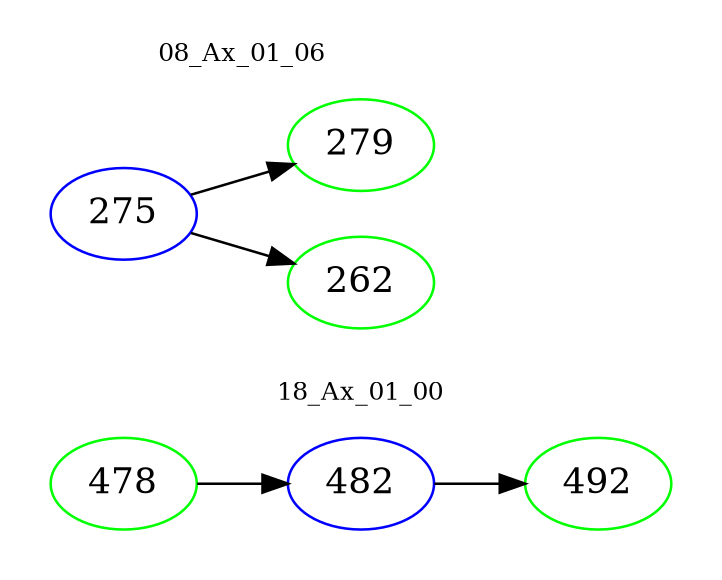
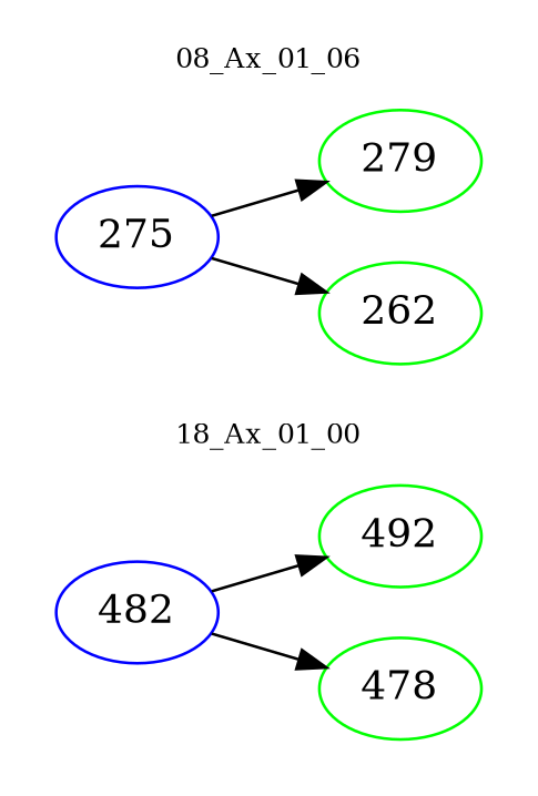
  digraph {
    rankdir=LR
    node [color=green]
    edge [color=black]
    n1 [color=blue label=482]
    n2 [label=478]
    n3 [label=492]
    n4 [color=blue label=275]
    n5 [label=262]
    n6 [label=279]
    subgraph cluster_1 {
      color=white
      fontsize=10
      label="18_Ax_01_00"
      n1
      n2
      n3
    }
    subgraph cluster_2 {
      color=white
      fontsize=10
      label="08_Ax_01_06"
      n4
      n5
      n6
    }
-   n2 -> n1
+   n1 -> n2
    n1 -> n3
    n4 -> n5
    n4 -> n6
  }
